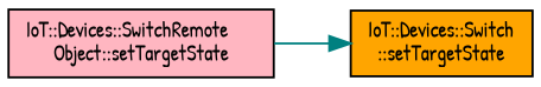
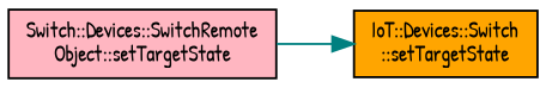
  digraph {
    rankdir=RL
    fontname="Patrick Hand"
    node [color=black fontname="Patrick Hand" fontsize=10 shape=record style=filled]
    n1 [fillcolor=orange fontcolor=black height=0.2 label="IoT::Devices::Switch\l::setTargetState" width=0.4]
-   n2 [fillcolor=lightpink height=0.2 label="IoT::Devices::SwitchRemote\lObject::setTargetState" width=0.4]
+   n2 [fillcolor=lightpink height=0.2 label="Switch::Devices::SwitchRemote\lObject::setTargetState" width=0.4]
    n1 -> n2 [color=teal dir=back fontname="Patrick Hand" fontsize=10 labelfontname=Helvetica labelfontsize=10 style=solid]
  }
